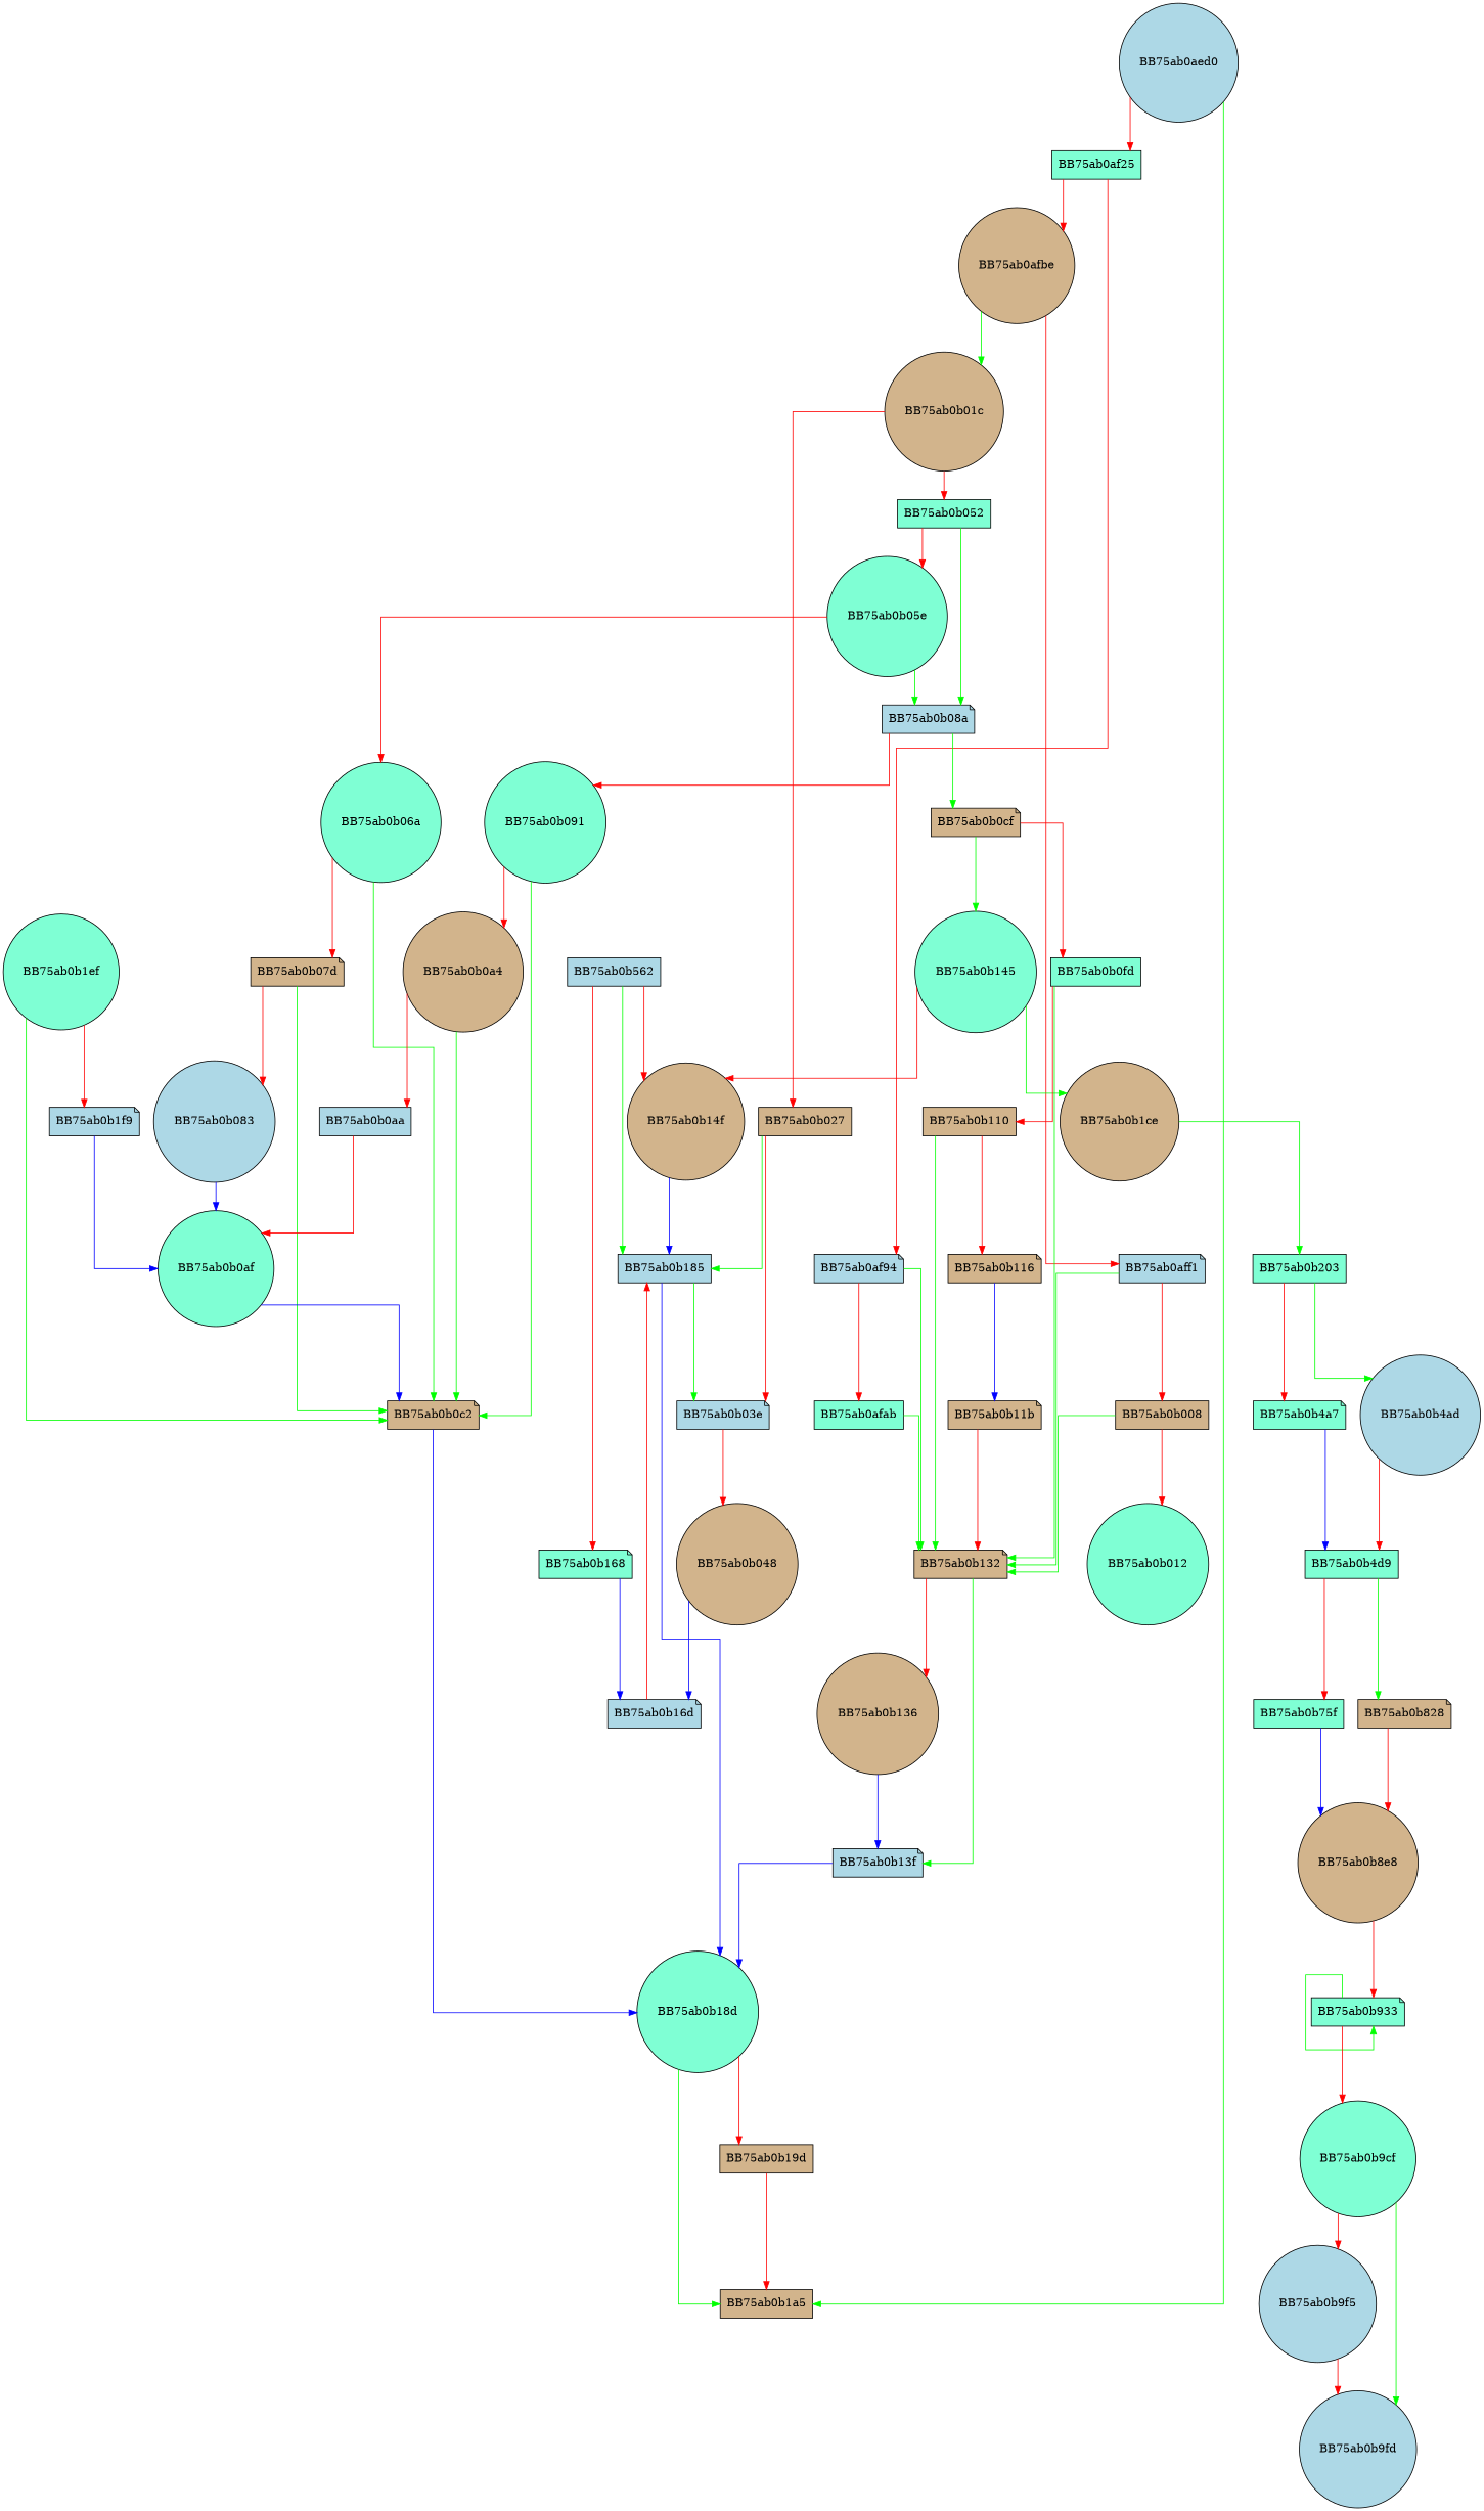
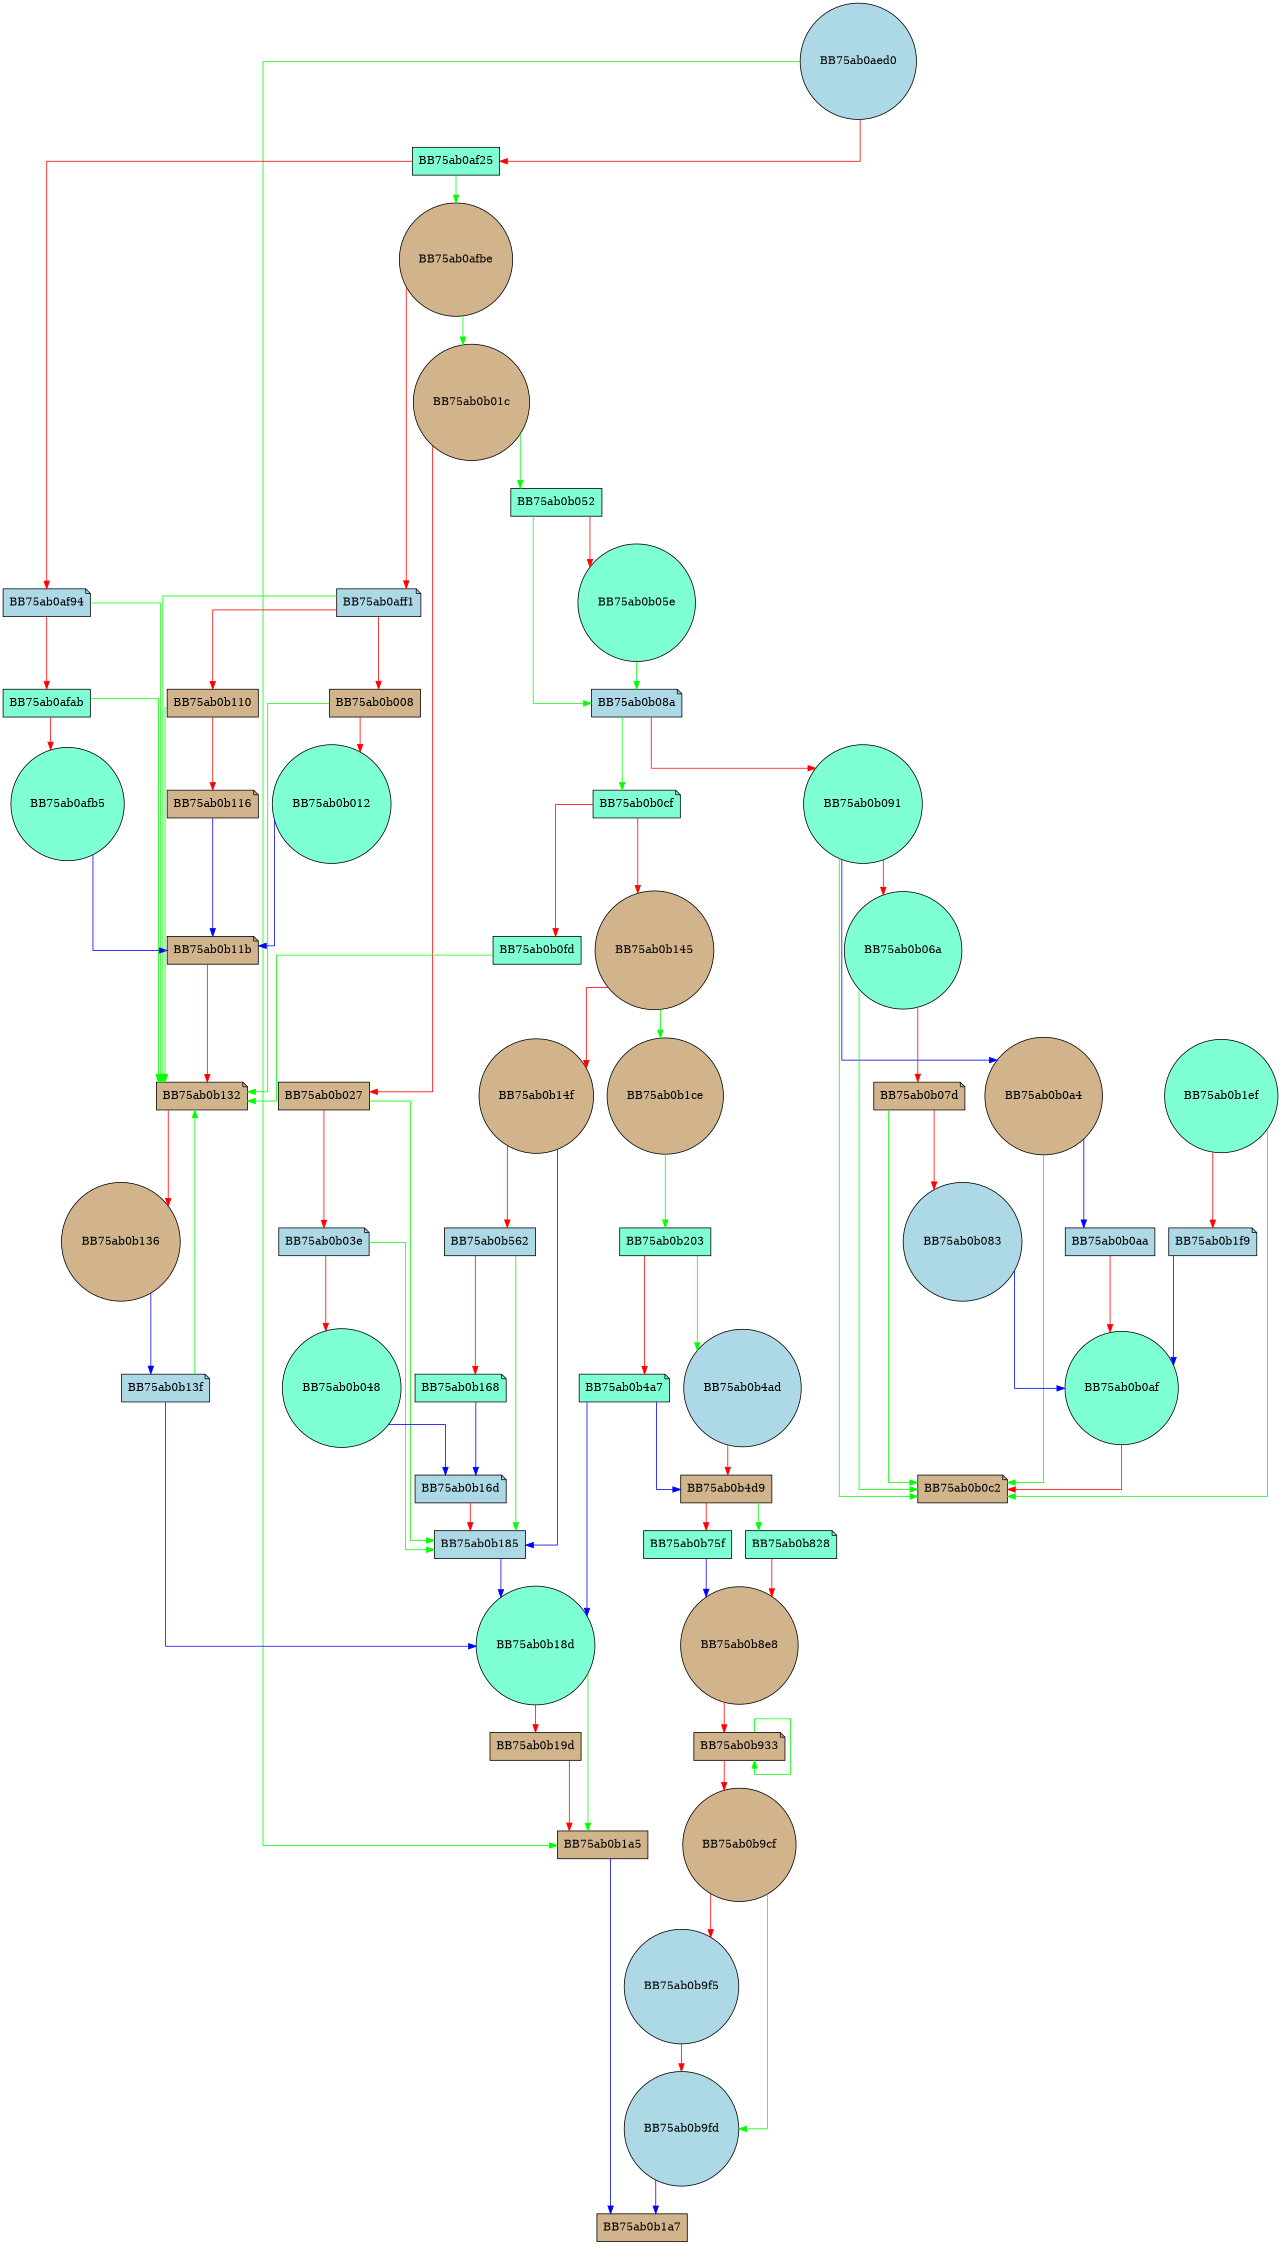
  digraph {
    splines=ortho
    node [fillcolor=aquamarine shape=circle style=filled]
    edge [color=red]
    BB75ab0aed0 [fillcolor=lightblue]
    BB75ab0b1a5 [fillcolor=tan shape=box]
    BB75ab0af25 [shape=box]
+   BB75ab0b1a7 [fillcolor=tan shape=box]
    BB75ab0afbe [fillcolor=tan]
    BB75ab0af94 [fillcolor=lightblue shape=note]
    BB75ab0b01c [fillcolor=tan]
    BB75ab0aff1 [fillcolor=lightblue shape=note]
    BB75ab0b132 [fillcolor=tan shape=note]
    BB75ab0afab [shape=box]
    BB75ab0b052 [shape=box]
    BB75ab0b027 [fillcolor=tan shape=box]
    BB75ab0b008 [fillcolor=tan shape=box]
    BB75ab0b13f [fillcolor=lightblue shape=note]
    BB75ab0b136 [fillcolor=tan]
+   BB75ab0afb5
    BB75ab0b18d
    BB75ab0b11b [fillcolor=tan shape=note]
    BB75ab0b08a [fillcolor=lightblue shape=note]
    BB75ab0b05e
    BB75ab0b185 [fillcolor=lightblue shape=box]
    BB75ab0b03e [fillcolor=lightblue shape=note]
    BB75ab0b012
-   BB75ab0b0cf [fillcolor=tan shape=note]
+   BB75ab0b0cf [shape=note]
    BB75ab0b091
    BB75ab0b06a
-   BB75ab0b048 [fillcolor=tan]
+   BB75ab0b048
    BB75ab0b19d [fillcolor=tan shape=box]
    BB75ab0b16d [fillcolor=lightblue shape=note]
-   BB75ab0b145
+   BB75ab0b145 [fillcolor=tan]
    BB75ab0b0fd [shape=box]
    BB75ab0b0c2 [fillcolor=tan shape=note]
    BB75ab0b0a4 [fillcolor=tan]
    BB75ab0b07d [fillcolor=tan shape=note]
    BB75ab0b083 [fillcolor=lightblue]
    BB75ab0b0af
    BB75ab0b1ce [fillcolor=tan]
    BB75ab0b14f [fillcolor=tan]
    BB75ab0b110 [fillcolor=tan shape=box]
    BB75ab0b0aa [fillcolor=lightblue shape=box]
    BB75ab0b203 [shape=box]
    n42 [fillcolor=lightblue label=BB75ab0b562 shape=box]
    BB75ab0b116 [fillcolor=tan shape=note]
    BB75ab0b4ad [fillcolor=lightblue]
    BB75ab0b4a7 [shape=note]
    BB75ab0b168 [shape=note]
-   BB75ab0b4d9 [shape=box]
+   BB75ab0b4d9 [fillcolor=tan shape=box]
    BB75ab0b1ef
    BB75ab0b1f9 [fillcolor=lightblue shape=note]
-   BB75ab0b828 [fillcolor=tan shape=note]
+   BB75ab0b828 [shape=note]
    BB75ab0b75f [shape=box]
    BB75ab0b8e8 [fillcolor=tan]
-   BB75ab0b933 [shape=note]
-   BB75ab0b9cf
+   BB75ab0b933 [fillcolor=tan shape=note]
+   BB75ab0b9cf [fillcolor=tan]
    BB75ab0b9fd [fillcolor=lightblue]
    BB75ab0b9f5 [fillcolor=lightblue]
    BB75ab0aed0 -> BB75ab0b1a5 [color=green]
    BB75ab0aed0 -> BB75ab0af25
-   BB75ab0af25 -> BB75ab0afbe
+   BB75ab0b1a5 -> BB75ab0b1a7 [color=blue]
+   BB75ab0af25 -> BB75ab0afbe [color=green]
    BB75ab0af25 -> BB75ab0af94
    BB75ab0afbe -> BB75ab0b01c [color=green]
    BB75ab0afbe -> BB75ab0aff1
    BB75ab0af94 -> BB75ab0b132 [color=green]
    BB75ab0af94 -> BB75ab0afab
-   BB75ab0b01c -> BB75ab0b052
+   BB75ab0b01c -> BB75ab0b052 [color=green]
    BB75ab0b01c -> BB75ab0b027
    BB75ab0aff1 -> BB75ab0b132 [color=green]
    BB75ab0aff1 -> BB75ab0b008
-   BB75ab0b132 -> BB75ab0b13f [color=green]
+   BB75ab0b13f -> BB75ab0b132 [color=green]
    BB75ab0b132 -> BB75ab0b136
    BB75ab0afab -> BB75ab0b132 [color=green]
+   BB75ab0afab -> BB75ab0afb5
    BB75ab0b052 -> BB75ab0b08a [color=green]
    BB75ab0b052 -> BB75ab0b05e
    BB75ab0b027 -> BB75ab0b185 [color=green]
    BB75ab0b027 -> BB75ab0b03e
    BB75ab0b008 -> BB75ab0b132 [color=green]
    BB75ab0b008 -> BB75ab0b012
    BB75ab0b13f -> BB75ab0b18d [color=blue]
    BB75ab0b136 -> BB75ab0b13f [color=blue]
+   BB75ab0afb5 -> BB75ab0b11b [color=blue]
    BB75ab0b18d -> BB75ab0b1a5 [color=green]
    BB75ab0b18d -> BB75ab0b19d
    BB75ab0b11b -> BB75ab0b132
    BB75ab0b08a -> BB75ab0b0cf [color=green]
    BB75ab0b08a -> BB75ab0b091
    BB75ab0b05e -> BB75ab0b08a [color=green]
-   BB75ab0b05e -> BB75ab0b06a
+   BB75ab0b091 -> BB75ab0b06a
    BB75ab0b185 -> BB75ab0b18d [color=blue]
-   BB75ab0b185 -> BB75ab0b03e [color=green]
+   BB75ab0b03e -> BB75ab0b185 [color=green]
    BB75ab0b03e -> BB75ab0b048
-   BB75ab0b0cf -> BB75ab0b145 [color=green]
+   BB75ab0b012 -> BB75ab0b11b [color=blue]
+   BB75ab0b0cf -> BB75ab0b145
    BB75ab0b0cf -> BB75ab0b0fd
    BB75ab0b091 -> BB75ab0b0c2 [color=green]
-   BB75ab0b091 -> BB75ab0b0a4
+   BB75ab0b091 -> BB75ab0b0a4 [color=blue]
    BB75ab0b06a -> BB75ab0b0c2 [color=green]
    BB75ab0b06a -> BB75ab0b07d
    BB75ab0b048 -> BB75ab0b16d [color=blue]
    BB75ab0b19d -> BB75ab0b1a5
    BB75ab0b16d -> BB75ab0b185
    BB75ab0b145 -> BB75ab0b1ce [color=green]
    BB75ab0b145 -> BB75ab0b14f
    BB75ab0b0fd -> BB75ab0b132 [color=green]
-   BB75ab0b0fd -> BB75ab0b110
-   BB75ab0b0c2 -> BB75ab0b18d [color=blue]
+   BB75ab0aff1 -> BB75ab0b110
+   BB75ab0b4a7 -> BB75ab0b18d [color=blue]
    BB75ab0b0a4 -> BB75ab0b0c2 [color=green]
-   BB75ab0b0a4 -> BB75ab0b0aa
+   BB75ab0b0a4 -> BB75ab0b0aa [color=blue]
    BB75ab0b07d -> BB75ab0b0c2 [color=green]
    BB75ab0b07d -> BB75ab0b083
    BB75ab0b083 -> BB75ab0b0af [color=blue]
-   BB75ab0b0af -> BB75ab0b0c2 [color=blue]
+   BB75ab0b0af -> BB75ab0b0c2
    BB75ab0b1ce -> BB75ab0b203 [color=green]
    BB75ab0b14f -> BB75ab0b185 [color=blue]
-   n42 -> BB75ab0b14f
+   BB75ab0b14f -> n42
    BB75ab0b110 -> BB75ab0b132 [color=green]
    BB75ab0b110 -> BB75ab0b116
    BB75ab0b0aa -> BB75ab0b0af
    BB75ab0b203 -> BB75ab0b4ad [color=green]
    BB75ab0b203 -> BB75ab0b4a7
    n42 -> BB75ab0b185 [color=green]
    n42 -> BB75ab0b168
    BB75ab0b116 -> BB75ab0b11b [color=blue]
    BB75ab0b4ad -> BB75ab0b4d9
    BB75ab0b4a7 -> BB75ab0b4d9 [color=blue]
    BB75ab0b168 -> BB75ab0b16d [color=blue]
    BB75ab0b4d9 -> BB75ab0b828 [color=green]
    BB75ab0b4d9 -> BB75ab0b75f
    BB75ab0b1ef -> BB75ab0b0c2 [color=green]
    BB75ab0b1ef -> BB75ab0b1f9
    BB75ab0b1f9 -> BB75ab0b0af [color=blue]
    BB75ab0b828 -> BB75ab0b8e8
    BB75ab0b75f -> BB75ab0b8e8 [color=blue]
    BB75ab0b8e8 -> BB75ab0b933
    BB75ab0b933 -> BB75ab0b933 [color=green]
    BB75ab0b933 -> BB75ab0b9cf
    BB75ab0b9cf -> BB75ab0b9fd [color=green]
    BB75ab0b9cf -> BB75ab0b9f5
+   BB75ab0b9fd -> BB75ab0b1a7 [color=blue]
    BB75ab0b9f5 -> BB75ab0b9fd
  }
